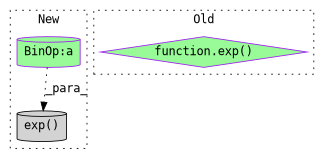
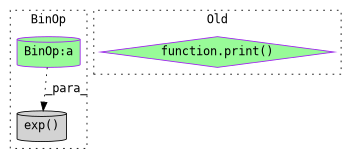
  digraph {
    fontname="DejaVu Sans Mono"
    node [a=75 shape=cylinder style=filled fillcolor=palegreen color=purple fontname="DejaVu Sans Mono"]
    n1 [l="7,1" label="exp()" s="10626,10642" fillcolor=lightgrey color=black]
    n2 [a=82 l=3 label="BinOp:a" s=10249]
-   n3 [l="6,1" label="function.exp()" s="11835,11877" shape=diamond]
+   n3 [l="6,1" label="function.print()" s="11835,11877" shape=diamond]
    subgraph cluster_1 {
-     label=New
+     label=BinOp
      style=dotted
      n1
      n2
    }
    subgraph cluster_2 {
      label=Old
      style=dotted
      n3
    }
    n2 -> n1 [label=_para_ style=dotted fontname="DejaVu Sans Mono"]
  }
